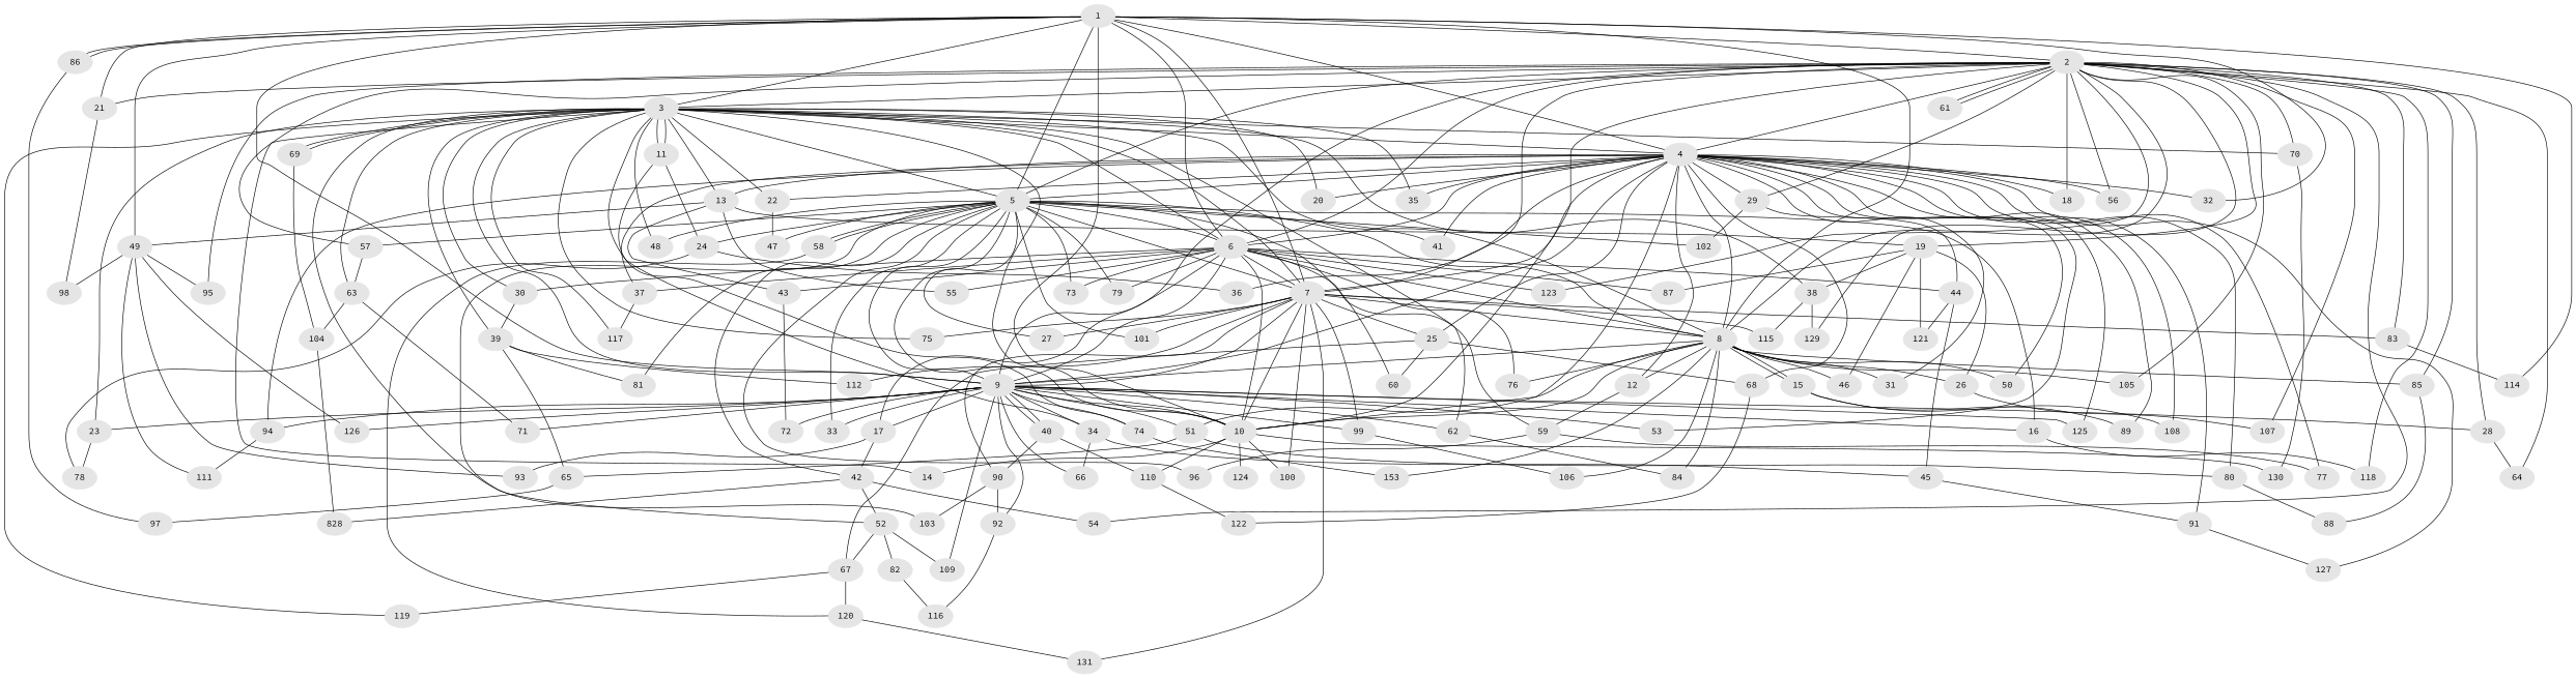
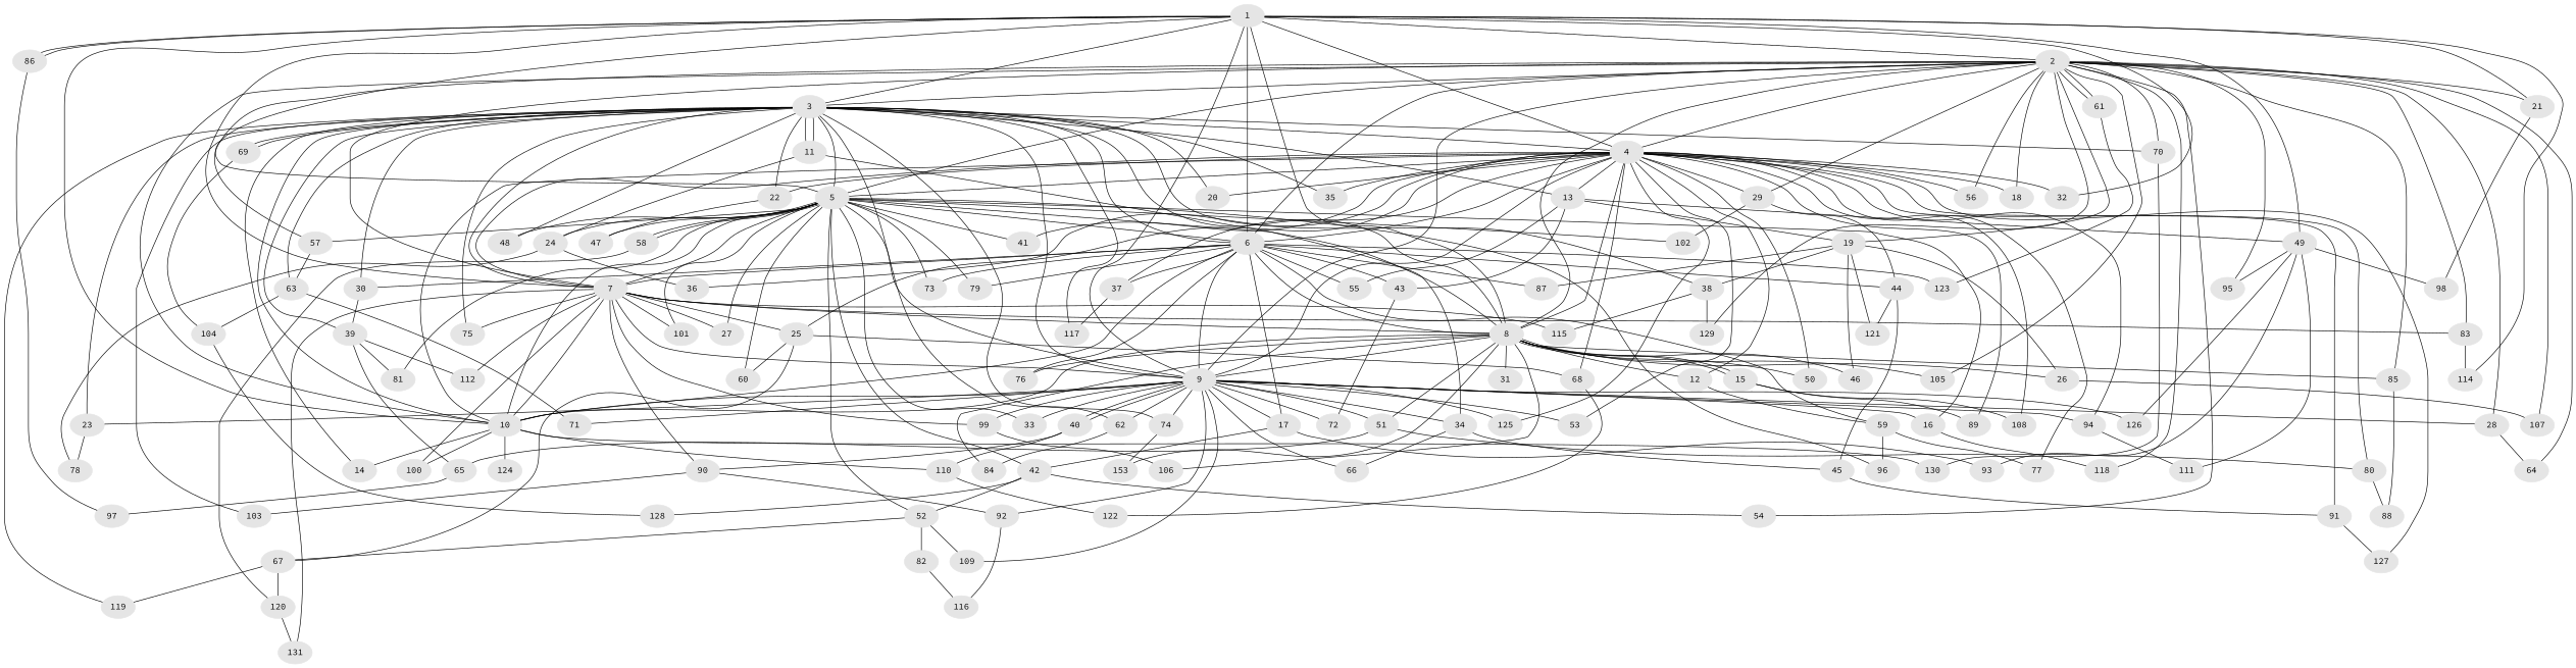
  graph {
    fontname="Source Code Pro"
    node [color=gray90 fontname="Source Code Pro" style=filled]
    edge [fontname="Source Code Pro"]
    1
    2
    3
    4
    5
    6
    7
    8
    9
    10
    21
    32
    49
    86
    114
    18
    19
    28
    29
    54
    56
    57
    61
    64
    70
    83
    85
    95
    105
    107
    118
    123
    129
    11
    13
    14
    20
    22
    23
    30
    35
    38
    39
    48
    62
    63
    69
    74
    75
    103
    117
    119
    12
    25
    31
    36
    37
    41
    50
    53
    68
    77
    80
    89
    91
    94
    108
    125
    127
    16
    24
    27
    33
    42
    47
    52
    58
    60
    73
    79
    81
    96
    101
    102
    17
    43
    44
    55
    59
    76
    87
    90
    99
    100
    112
    115
    131
    15
    26
    46
    51
    84
    106
    n104 [label=153]
    34
    40
    66
    71
    72
    92
    109
    126
    124
    110
    130
    98
    93
    111
    97
    121
    88
    78
    65
    104
    67
    122
-   128 [label=828]
+   128
    82
    120
    45
    116
    1 -- 2
    1 -- 3
    1 -- 4
    1 -- 5
    1 -- 6
    1 -- 7
    1 -- 8
    1 -- 9
    1 -- 10
    1 -- 21
    1 -- 32
    1 -- 49
    1 -- 86
    1 -- 86
    1 -- 114
    2 -- 3
    2 -- 4
    2 -- 5
    2 -- 6
    2 -- 7
    2 -- 8
    2 -- 9
    2 -- 10
    2 -- 21
    2 -- 18
    2 -- 19
    2 -- 28
    2 -- 29
    2 -- 54
    2 -- 56
    2 -- 57
    2 -- 61
    2 -- 61
    2 -- 64
    2 -- 70
    2 -- 83
    2 -- 85
    2 -- 95
    2 -- 105
    2 -- 107
    2 -- 118
-   2 -- 123
+   61 -- 123
    2 -- 129
    3 -- 4
    3 -- 5
    3 -- 6
    3 -- 7
    3 -- 8
    3 -- 9
    3 -- 10
    3 -- 70
    3 -- 11
    3 -- 11
    3 -- 13
    3 -- 14
    3 -- 20
    3 -- 22
    3 -- 23
    3 -- 30
    3 -- 35
    3 -- 38
    3 -- 39
    3 -- 48
    3 -- 62
    3 -- 63
    3 -- 69
    3 -- 69
    3 -- 74
    3 -- 75
    3 -- 103
    3 -- 117
    3 -- 119
    4 -- 5
    4 -- 6
    4 -- 7
    4 -- 8
    4 -- 9
    4 -- 10
    4 -- 32
    4 -- 18
    4 -- 29
    4 -- 56
    4 -- 13
    4 -- 20
    4 -- 22
    4 -- 35
    4 -- 12
    4 -- 25
-   4 -- 31
    4 -- 36
    4 -- 37
    4 -- 41
    4 -- 50
    4 -- 53
    4 -- 68
    4 -- 77
    4 -- 80
    4 -- 89
    4 -- 91
    4 -- 94
    4 -- 108
    4 -- 125
    4 -- 127
    5 -- 6
    5 -- 7
    5 -- 8
    5 -- 9
    5 -- 10
    5 -- 57
    5 -- 48
    5 -- 41
    5 -- 16
    5 -- 24
    5 -- 27
    5 -- 33
    5 -- 42
    5 -- 47
    5 -- 52
    5 -- 58
    5 -- 58
    5 -- 60
    5 -- 73
    5 -- 79
    5 -- 81
    5 -- 96
    5 -- 101
    5 -- 102
    6 -- 7
    6 -- 8
    6 -- 9
    6 -- 10
    6 -- 123
    6 -- 30
    6 -- 37
    6 -- 73
    6 -- 79
    6 -- 17
    6 -- 43
    6 -- 44
    6 -- 55
    6 -- 59
    6 -- 76
    6 -- 87
    7 -- 8
    7 -- 9
    7 -- 10
    7 -- 83
    7 -- 75
    7 -- 25
    7 -- 27
    7 -- 101
    7 -- 90
    7 -- 99
    7 -- 100
    7 -- 112
    7 -- 115
    7 -- 131
    8 -- 9
    8 -- 10
    8 -- 85
    8 -- 105
    8 -- 12
    8 -- 31
    8 -- 50
    8 -- 76
    8 -- 15
    8 -- 15
    8 -- 26
    8 -- 46
    8 -- 51
    8 -- 84
    8 -- 106
    8 -- n104
    9 -- 10
    9 -- 28
    9 -- 23
    9 -- 62
    9 -- 74
    9 -- 53
    9 -- 94
    9 -- 125
    9 -- 16
    9 -- 33
    9 -- 17
    9 -- 99
    9 -- 51
    9 -- 34
    9 -- 40
    9 -- 40
    9 -- 66
    9 -- 71
    9 -- 72
    9 -- 92
    9 -- 109
    9 -- 126
    10 -- 14
    10 -- 100
    10 -- 124
    10 -- 110
    10 -- 130
    21 -- 98
    49 -- 95
    49 -- 126
    49 -- 98
    49 -- 93
    49 -- 111
    86 -- 97
    19 -- 38
    19 -- 87
    19 -- 26
    19 -- 46
    19 -- 121
    28 -- 64
    29 -- 102
    29 -- 44
    57 -- 63
    70 -- 130
    83 -- 114
    85 -- 88
    11 -- 24
    11 -- 34
    13 -- 49
    13 -- 19
    13 -- 43
    13 -- 55
    22 -- 47
    23 -- 78
    30 -- 39
    38 -- 129
    38 -- 115
    39 -- 81
    39 -- 112
    39 -- 65
    62 -- 84
    63 -- 71
    63 -- 104
    69 -- 104
    74 -- n104
    12 -- 59
    25 -- 68
    25 -- 60
    25 -- 67
    37 -- 117
    68 -- 122
    80 -- 88
    91 -- 127
    94 -- 111
    16 -- 118
    24 -- 36
    24 -- 78
    42 -- 54
    42 -- 52
    42 -- 128
    52 -- 109
    52 -- 67
    52 -- 82
    58 -- 120
    17 -- 42
    17 -- 93
    43 -- 72
    44 -- 121
    44 -- 45
    59 -- 77
    59 -- 96
    90 -- 103
    90 -- 92
    99 -- 106
    15 -- 89
    15 -- 108
    26 -- 107
    51 -- 80
    51 -- 65
    34 -- 66
    34 -- 45
    40 -- 90
    40 -- 110
    92 -- 116
    110 -- 122
    65 -- 97
    104 -- 128
    67 -- 119
    67 -- 120
    82 -- 116
    120 -- 131
    45 -- 91
  }
